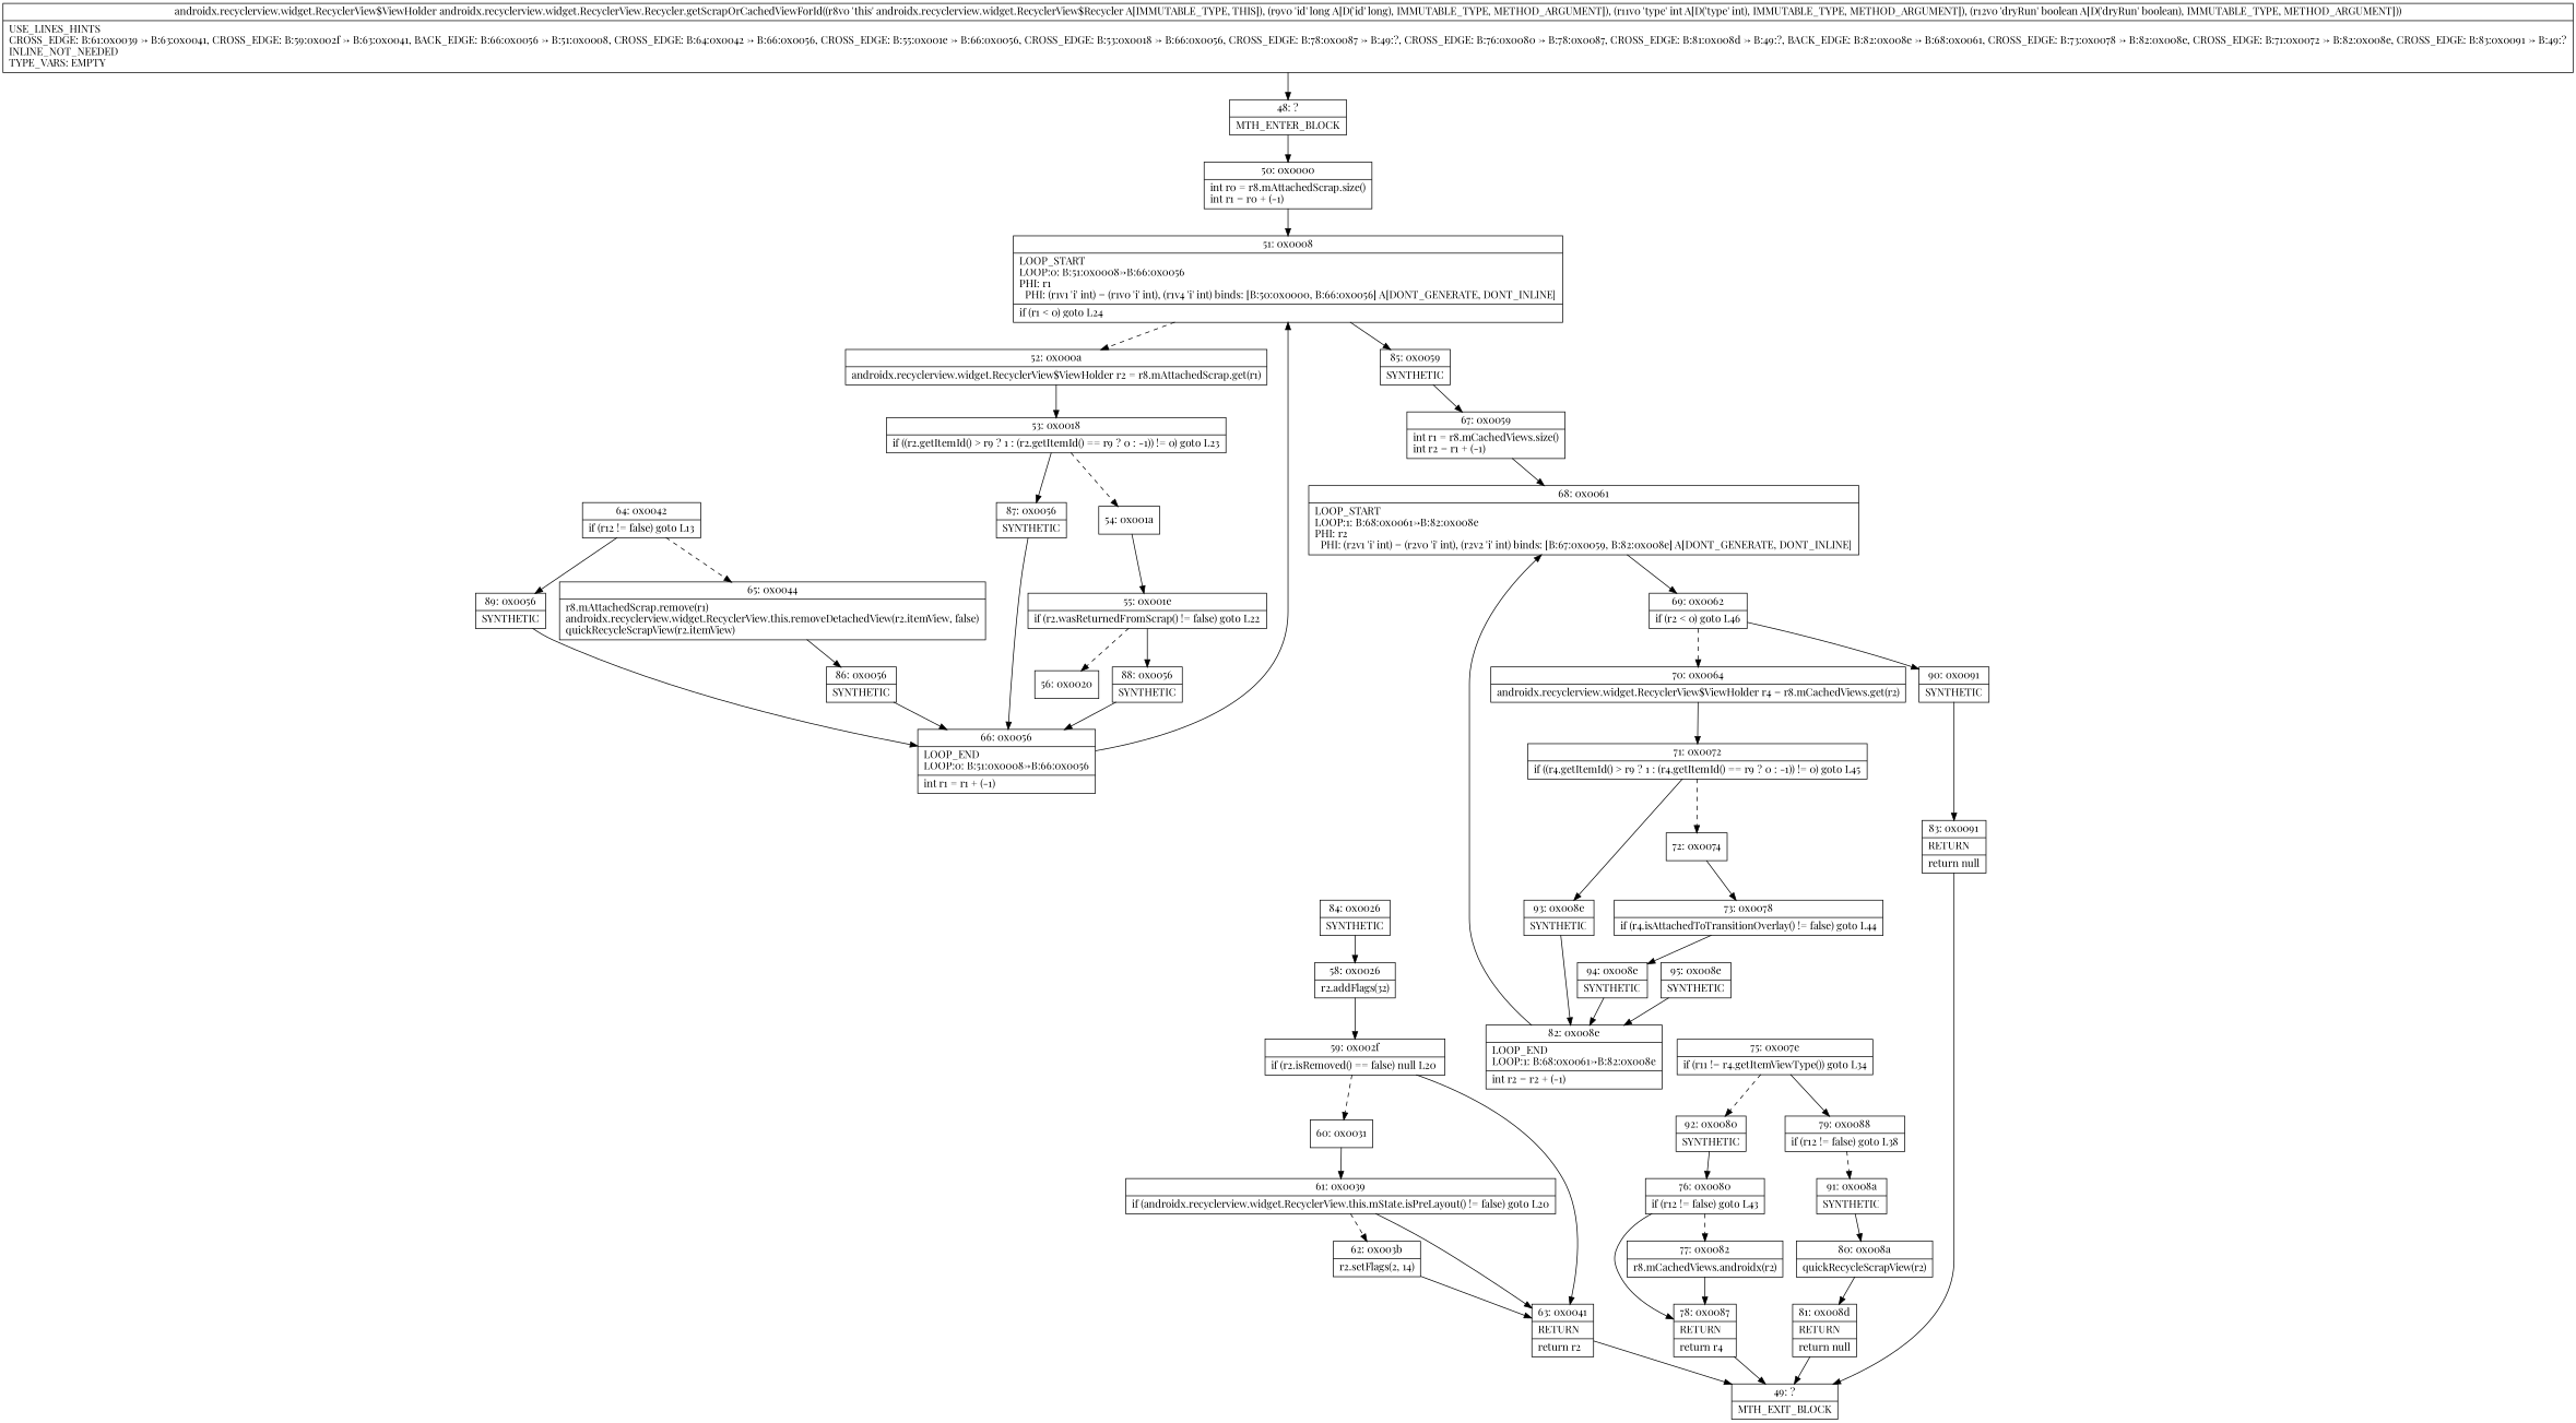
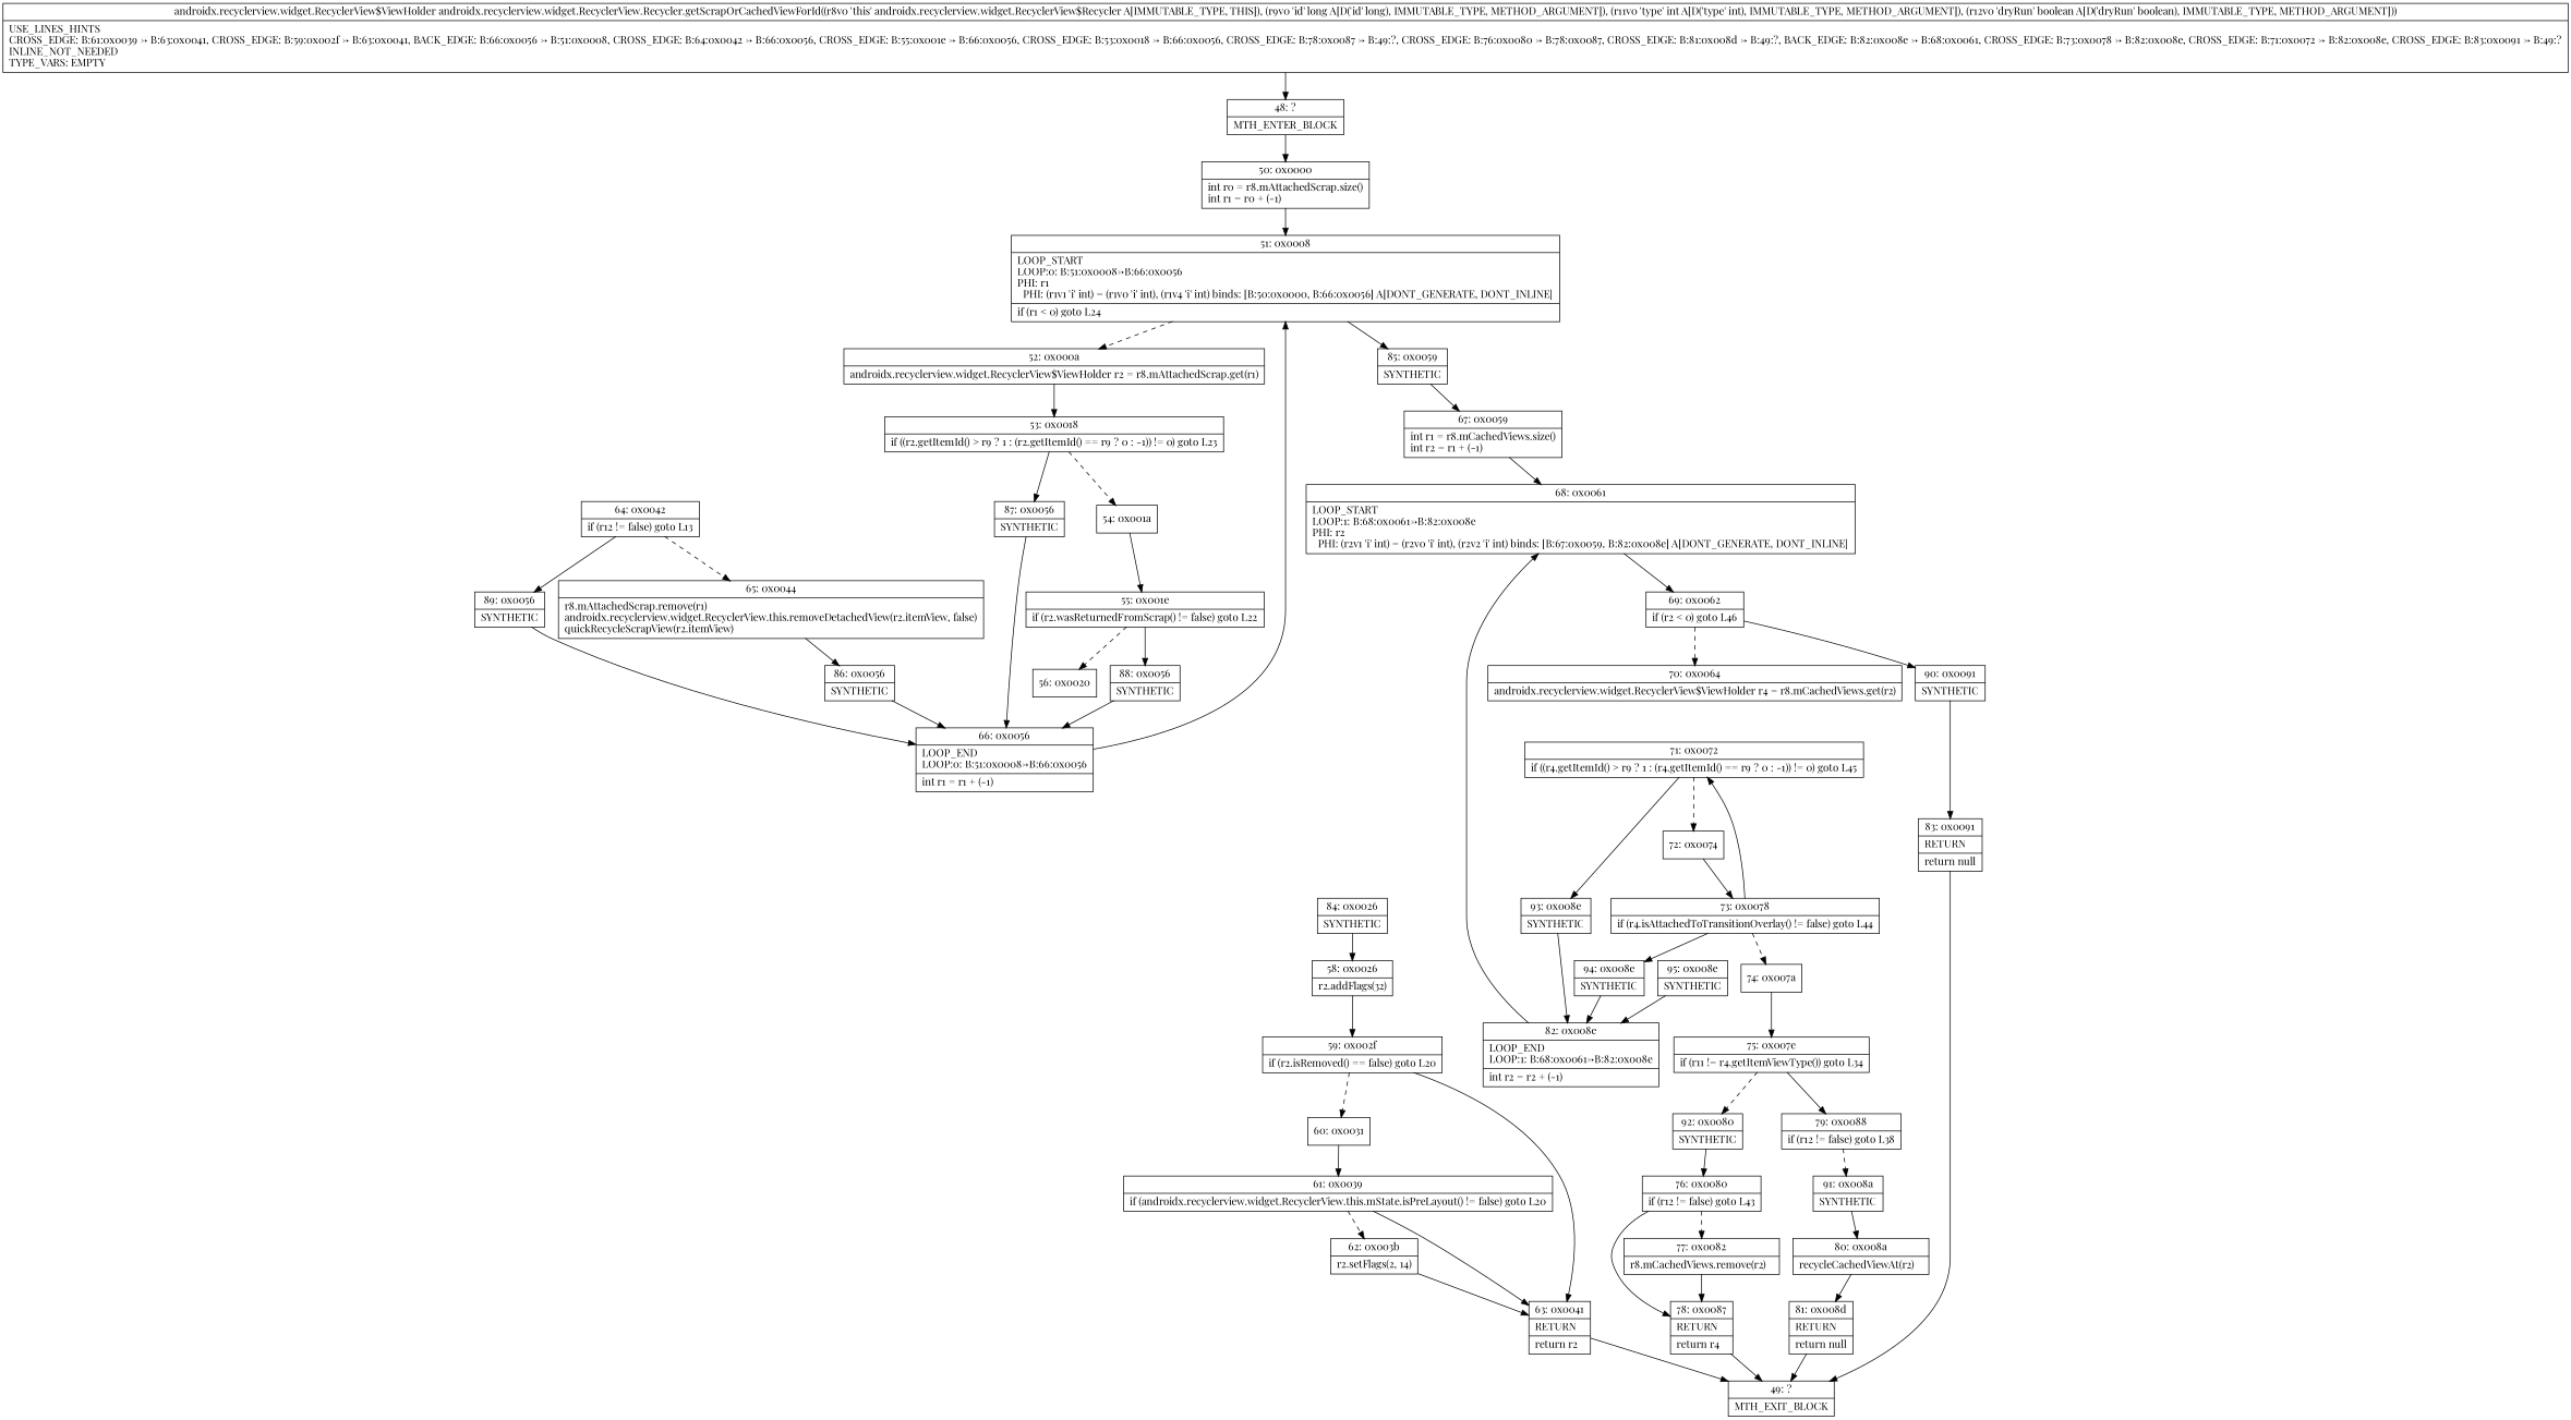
  digraph {
    fontname="Playfair Display"
    node [fontname="Playfair Display" shape=record]
    edge [fontname="Playfair Display"]
    n1 [label="{48\:\ ?|MTH_ENTER_BLOCK\l}"]
    n2 [label="{50\:\ 0x0000|int r0 = r8.mAttachedScrap.size()\lint r1 = r0 + (\-1)\l}"]
    n3 [label="{51\:\ 0x0008|LOOP_START\lLOOP:0: B:51:0x0008\-\>B:66:0x0056\lPHI: r1 \l  PHI: (r1v1 'i' int) = (r1v0 'i' int), (r1v4 'i' int) binds: [B:50:0x0000, B:66:0x0056] A[DONT_GENERATE, DONT_INLINE]\l|if (r1 \< 0) goto L24\l}"]
    n4 [label="{52\:\ 0x000a|androidx.recyclerview.widget.RecyclerView$ViewHolder r2 = r8.mAttachedScrap.get(r1)\l}"]
    n5 [label="{85\:\ 0x0059|SYNTHETIC\l}"]
    n6 [label="{53\:\ 0x0018|if ((r2.getItemId() \> r9 ? 1 : (r2.getItemId() == r9 ? 0 : \-1)) != 0) goto L23\l}"]
    n7 [label="{67\:\ 0x0059|int r1 = r8.mCachedViews.size()\lint r2 = r1 + (\-1)\l}"]
    n8 [label="{54\:\ 0x001a}"]
    n9 [label="{87\:\ 0x0056|SYNTHETIC\l}"]
    n10 [label="{55\:\ 0x001e|if (r2.wasReturnedFromScrap() != false) goto L22\l}"]
    n11 [label="{66\:\ 0x0056|LOOP_END\lLOOP:0: B:51:0x0008\-\>B:66:0x0056\l|int r1 = r1 + (\-1)\l}"]
    n12 [label="{56\:\ 0x0020}"]
    n13 [label="{88\:\ 0x0056|SYNTHETIC\l}"]
    n14 [label="{64\:\ 0x0042|if (r12 != false) goto L13\l}"]
    n15 [label="{65\:\ 0x0044|r8.mAttachedScrap.remove(r1)\landroidx.recyclerview.widget.RecyclerView.this.removeDetachedView(r2.itemView, false)\lquickRecycleScrapView(r2.itemView)\l}"]
    n16 [label="{89\:\ 0x0056|SYNTHETIC\l}"]
    n17 [label="{84\:\ 0x0026|SYNTHETIC\l}"]
    n18 [label="{58\:\ 0x0026|r2.addFlags(32)\l}"]
    n19 [label="{86\:\ 0x0056|SYNTHETIC\l}"]
-   n20 [label="{59\:\ 0x002f|if (r2.isRemoved() == false) null L20\l}"]
+   n20 [label="{59\:\ 0x002f|if (r2.isRemoved() == false) goto L20\l}"]
    n21 [label="{60\:\ 0x0031}"]
    n22 [label="{63\:\ 0x0041|RETURN\l|return r2\l}"]
    n23 [label="{61\:\ 0x0039|if (androidx.recyclerview.widget.RecyclerView.this.mState.isPreLayout() != false) goto L20\l}"]
    n24 [label="{49\:\ ?|MTH_EXIT_BLOCK\l}"]
    n25 [label="{62\:\ 0x003b|r2.setFlags(2, 14)\l}"]
    n26 [label="{68\:\ 0x0061|LOOP_START\lLOOP:1: B:68:0x0061\-\>B:82:0x008e\lPHI: r2 \l  PHI: (r2v1 'i' int) = (r2v0 'i' int), (r2v2 'i' int) binds: [B:67:0x0059, B:82:0x008e] A[DONT_GENERATE, DONT_INLINE]\l}"]
    n27 [label="{69\:\ 0x0062|if (r2 \< 0) goto L46\l}"]
    n28 [label="{70\:\ 0x0064|androidx.recyclerview.widget.RecyclerView$ViewHolder r4 = r8.mCachedViews.get(r2)\l}"]
    n29 [label="{90\:\ 0x0091|SYNTHETIC\l}"]
    n30 [label="{71\:\ 0x0072|if ((r4.getItemId() \> r9 ? 1 : (r4.getItemId() == r9 ? 0 : \-1)) != 0) goto L45\l}"]
    n31 [label="{83\:\ 0x0091|RETURN\l|return null\l}"]
    n32 [label="{72\:\ 0x0074}"]
    n33 [label="{93\:\ 0x008e|SYNTHETIC\l}"]
    n34 [label="{73\:\ 0x0078|if (r4.isAttachedToTransitionOverlay() != false) goto L44\l}"]
    n35 [label="{82\:\ 0x008e|LOOP_END\lLOOP:1: B:68:0x0061\-\>B:82:0x008e\l|int r2 = r2 + (\-1)\l}"]
+   n36 [label="{74\:\ 0x007a}"]
    n37 [label="{94\:\ 0x008e|SYNTHETIC\l}"]
    n38 [label="{75\:\ 0x007e|if (r11 != r4.getItemViewType()) goto L34\l}"]
    n39 [label="{79\:\ 0x0088|if (r12 != false) goto L38\l}"]
    n40 [label="{92\:\ 0x0080|SYNTHETIC\l}"]
    n41 [label="{91\:\ 0x008a|SYNTHETIC\l}"]
    n42 [label="{76\:\ 0x0080|if (r12 != false) goto L43\l}"]
-   n43 [label="{80\:\ 0x008a|quickRecycleScrapView(r2)\l}"]
+   n43 [label="{80\:\ 0x008a|recycleCachedViewAt(r2)\l}"]
    n44 [label="{95\:\ 0x008e|SYNTHETIC\l}"]
    n45 [label="{81\:\ 0x008d|RETURN\l|return null\l}"]
-   n46 [label="{77\:\ 0x0082|r8.mCachedViews.androidx(r2)\l}"]
+   n46 [label="{77\:\ 0x0082|r8.mCachedViews.remove(r2)\l}"]
    n47 [label="{78\:\ 0x0087|RETURN\l|return r4\l}"]
    n48 [label="{androidx.recyclerview.widget.RecyclerView$ViewHolder androidx.recyclerview.widget.RecyclerView.Recycler.getScrapOrCachedViewForId((r8v0 'this' androidx.recyclerview.widget.RecyclerView$Recycler A[IMMUTABLE_TYPE, THIS]), (r9v0 'id' long A[D('id' long), IMMUTABLE_TYPE, METHOD_ARGUMENT]), (r11v0 'type' int A[D('type' int), IMMUTABLE_TYPE, METHOD_ARGUMENT]), (r12v0 'dryRun' boolean A[D('dryRun' boolean), IMMUTABLE_TYPE, METHOD_ARGUMENT]))  | USE_LINES_HINTS\lCROSS_EDGE: B:61:0x0039 \-\> B:63:0x0041, CROSS_EDGE: B:59:0x002f \-\> B:63:0x0041, BACK_EDGE: B:66:0x0056 \-\> B:51:0x0008, CROSS_EDGE: B:64:0x0042 \-\> B:66:0x0056, CROSS_EDGE: B:55:0x001e \-\> B:66:0x0056, CROSS_EDGE: B:53:0x0018 \-\> B:66:0x0056, CROSS_EDGE: B:78:0x0087 \-\> B:49:?, CROSS_EDGE: B:76:0x0080 \-\> B:78:0x0087, CROSS_EDGE: B:81:0x008d \-\> B:49:?, BACK_EDGE: B:82:0x008e \-\> B:68:0x0061, CROSS_EDGE: B:73:0x0078 \-\> B:82:0x008e, CROSS_EDGE: B:71:0x0072 \-\> B:82:0x008e, CROSS_EDGE: B:83:0x0091 \-\> B:49:?\lINLINE_NOT_NEEDED\lTYPE_VARS: EMPTY\l}"]
    n1 -> n2
    n2 -> n3
    n3 -> n4 [style=dashed]
    n3 -> n5
    n4 -> n6
    n5 -> n7
    n6 -> n8 [style=dashed]
    n6 -> n9
    n7 -> n26
    n8 -> n10
    n9 -> n11
    n10 -> n12 [style=dashed]
    n10 -> n13
    n11 -> n3
    n13 -> n11
    n14 -> n15 [style=dashed]
    n14 -> n16
    n15 -> n19
    n16 -> n11
    n17 -> n18
    n18 -> n20
    n19 -> n11
    n20 -> n21 [style=dashed]
    n20 -> n22
    n21 -> n23
    n22 -> n24
    n23 -> n22
    n23 -> n25 [style=dashed]
    n25 -> n22
    n26 -> n27
    n27 -> n28 [style=dashed]
    n27 -> n29
-   n28 -> n30
+   n34 -> n30
    n29 -> n31
    n30 -> n32 [style=dashed]
    n30 -> n33
    n31 -> n24
    n32 -> n34
    n33 -> n35
+   n34 -> n36 [style=dashed]
    n34 -> n37
    n35 -> n26
+   n36 -> n38
    n37 -> n35
    n38 -> n39
    n38 -> n40 [style=dashed]
    n39 -> n41 [style=dashed]
    n40 -> n42
    n41 -> n43
    n42 -> n46 [style=dashed]
    n42 -> n47
    n43 -> n45
    n44 -> n35
    n45 -> n24
    n46 -> n47
    n47 -> n24
    n48 -> n1
  }
